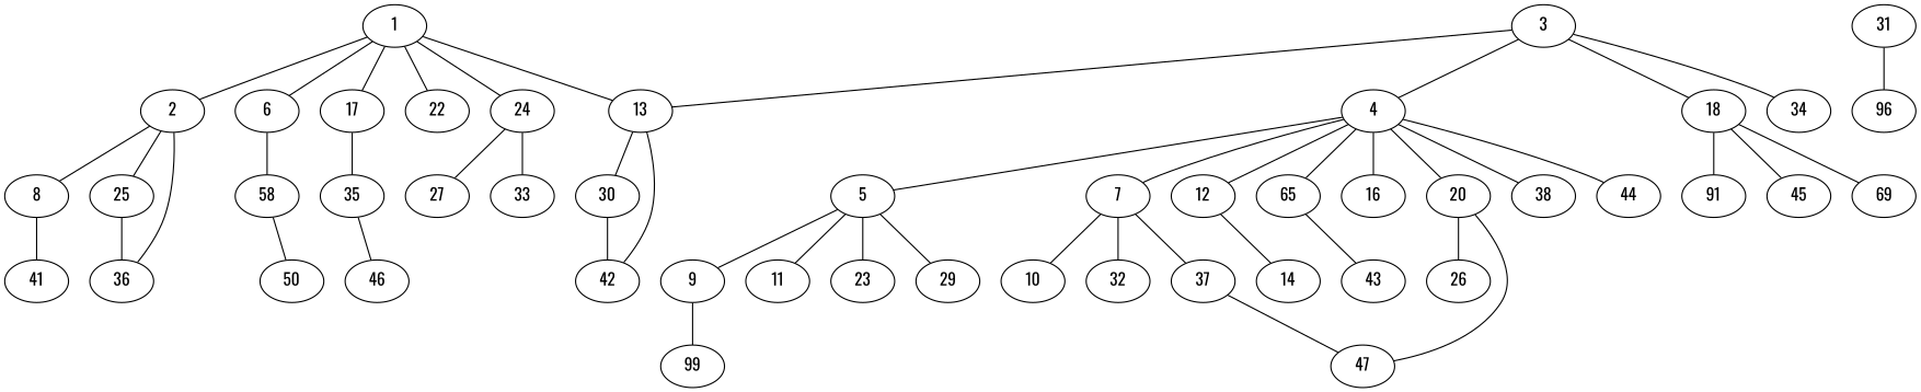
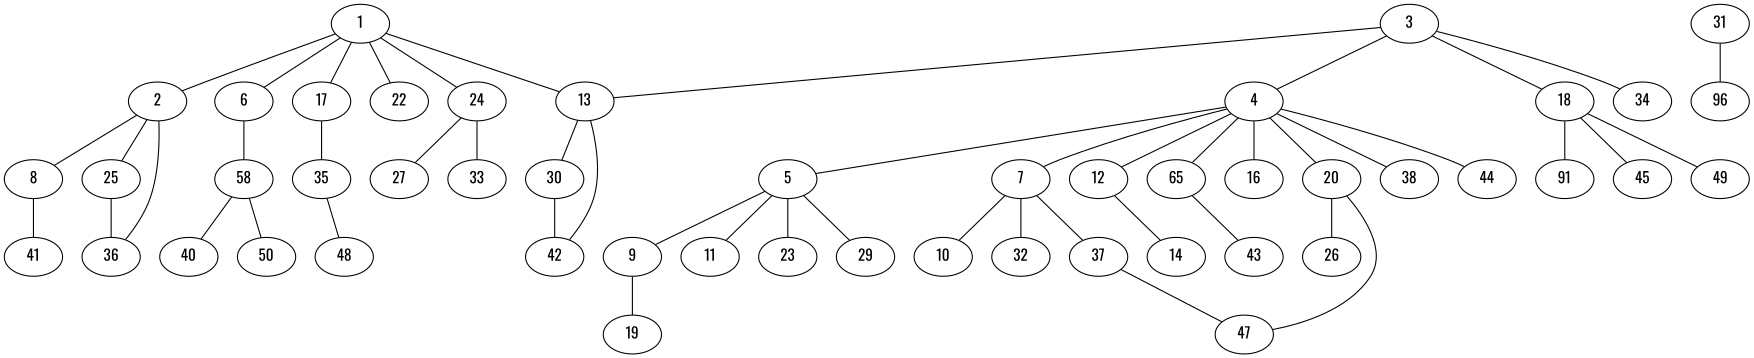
  graph {
    fontname=Oswald
    node [fontname=Oswald]
    edge [fontname=Oswald]
    1
    2
    6
    17
    22
    24
    13
    8
    25
    36
    3
    4
    18
    34
    n15 [label=58]
    35
    27
    33
    41
    n20 [label=96]
    31
    5
    7
    12
    n25 [label=65]
    16
    20
    38
    44
    30
    42
    n32 [label=91]
    45
-   49 [label=69]
+   49
+   40
    50
-   48 [label=46]
+   48
    9
    11
    23
    29
    10
    32
    37
    14
    43
    26
    47
-   19 [label=99]
+   19
    1 -- 2
    1 -- 6
    1 -- 17
    1 -- 22
    1 -- 24
    1 -- 13
    2 -- 8
    2 -- 25
    2 -- 36
    6 -- n15
    17 -- 35
    24 -- 27
    24 -- 33
    13 -- 30
    13 -- 42
    8 -- 41
    25 -- 36
    3 -- 13
    3 -- 4
    3 -- 18
    3 -- 34
    4 -- 5
    4 -- 7
    4 -- 12
    4 -- n25
    4 -- 16
    4 -- 20
    4 -- 38
    4 -- 44
    18 -- n32
    18 -- 45
    18 -- 49
+   n15 -- 40
    n15 -- 50
    35 -- 48
    31 -- n20
    5 -- 9
    5 -- 11
    5 -- 23
    5 -- 29
    7 -- 10
    7 -- 32
    7 -- 37
    12 -- 14
    n25 -- 43
    20 -- 26
    20 -- 47
    30 -- 42
    9 -- 19
    37 -- 47
  }
